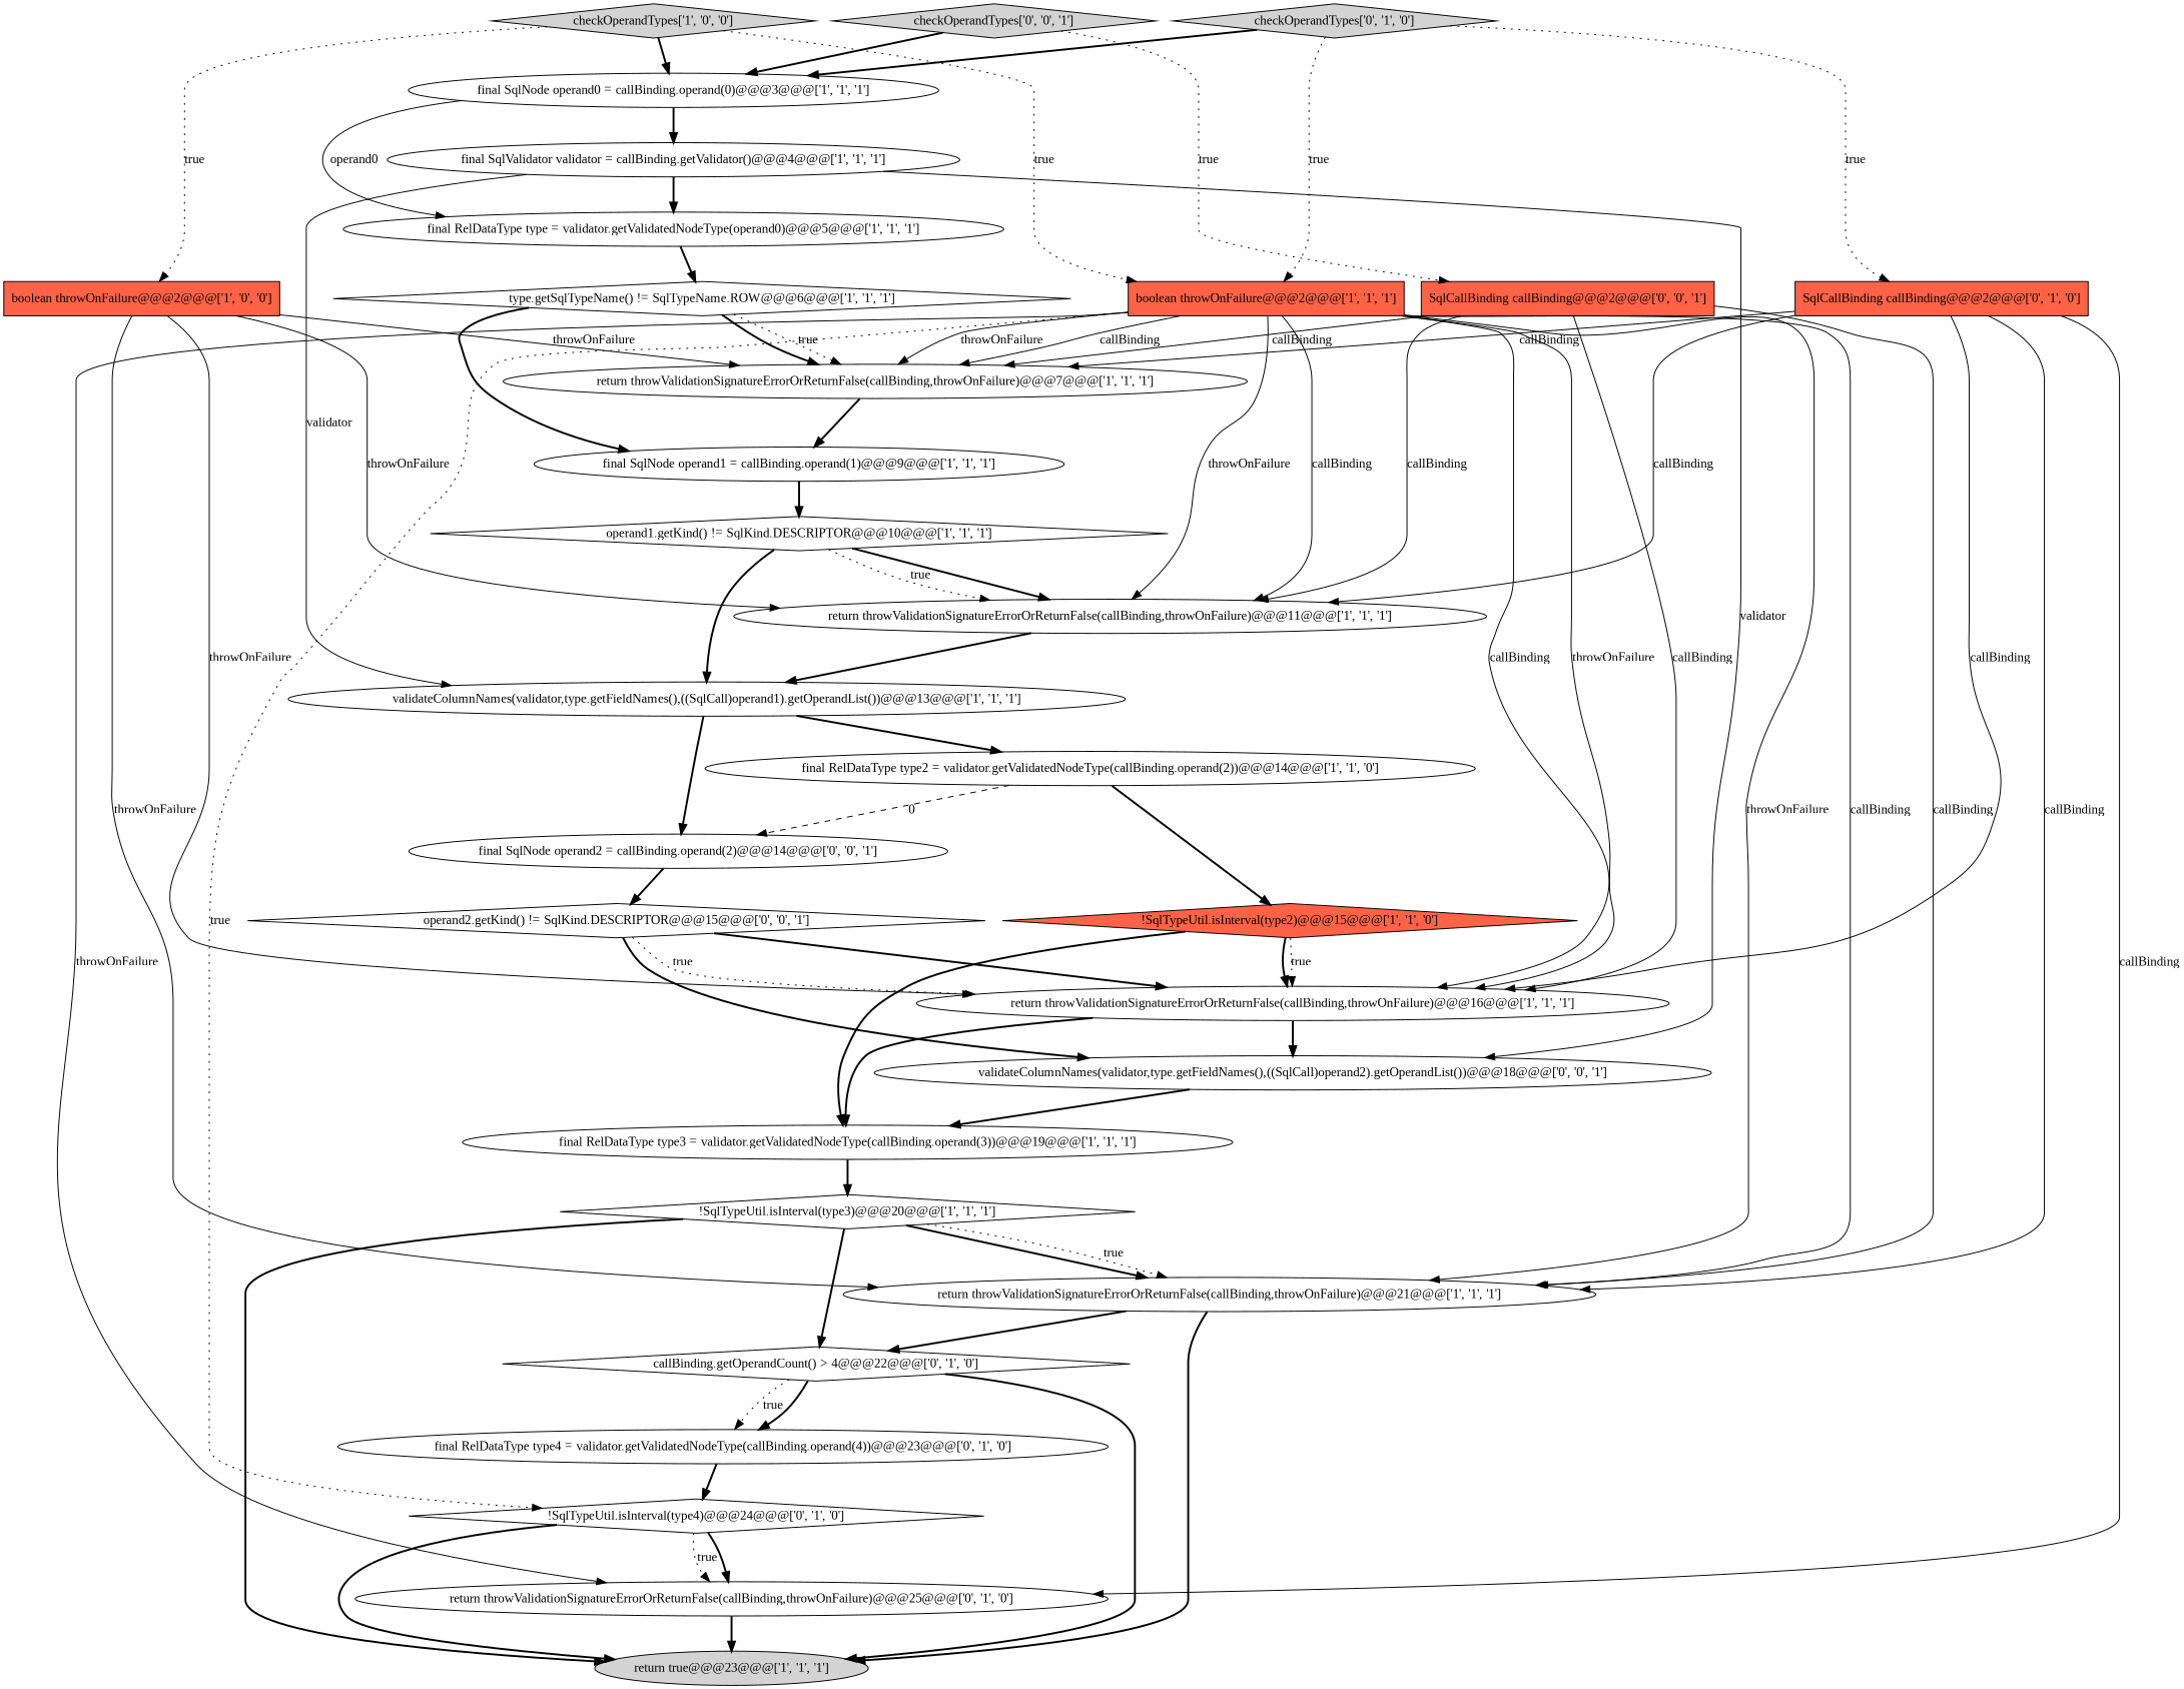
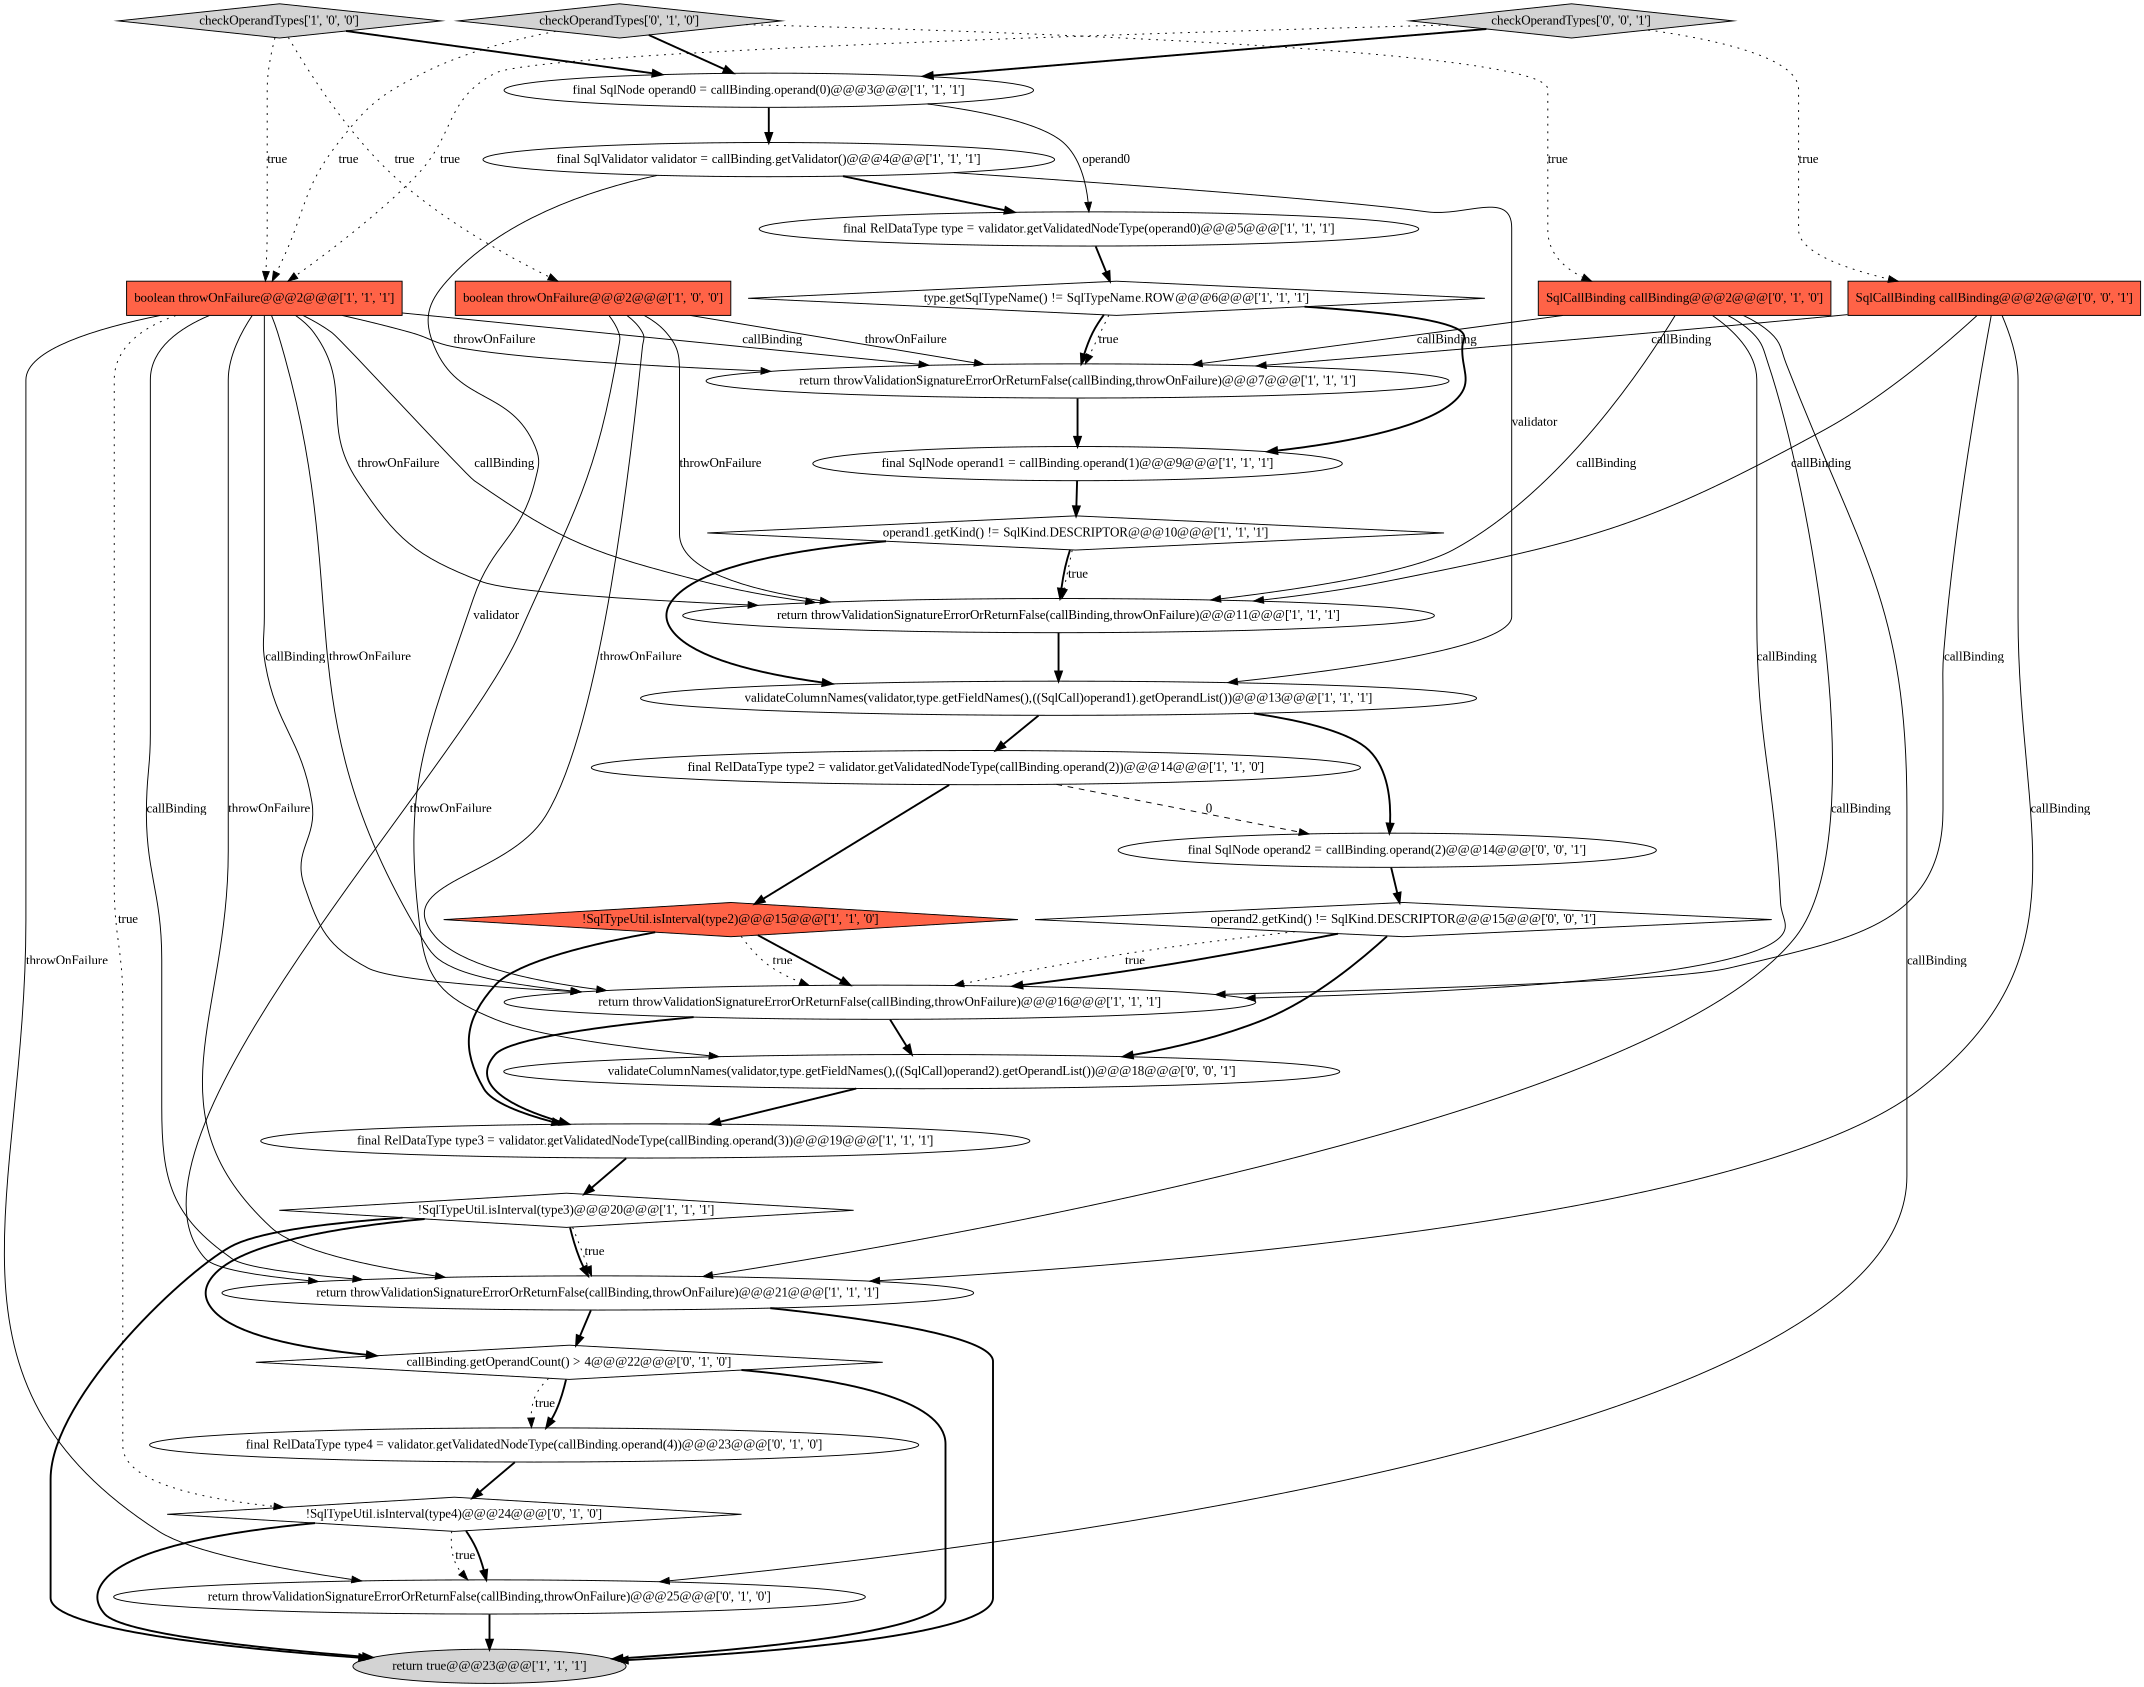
  digraph {
    fontname="Liberation Serif"
    node [fillcolor=white fontname="Liberation Serif" shape=ellipse style=filled]
    edge [fontname="Liberation Serif" style=bold]
    n1 [label="operand2.getKind() != SqlKind.DESCRIPTOR@@@15@@@['0', '0', '1']" shape=diamond]
    n2 [label="return throwValidationSignatureErrorOrReturnFalse(callBinding,throwOnFailure)@@@16@@@['1', '1', '1']"]
    n3 [label="validateColumnNames(validator,type.getFieldNames(),((SqlCall)operand2).getOperandList())@@@18@@@['0', '0', '1']"]
    n4 [label="final RelDataType type3 = validator.getValidatedNodeType(callBinding.operand(3))@@@19@@@['1', '1', '1']"]
    n5 [label="return throwValidationSignatureErrorOrReturnFalse(callBinding,throwOnFailure)@@@25@@@['0', '1', '0']"]
    n6 [fillcolor=lightgray label="return true@@@23@@@['1', '1', '1']"]
    n7 [label="return throwValidationSignatureErrorOrReturnFalse(callBinding,throwOnFailure)@@@11@@@['1', '1', '1']"]
    n8 [label="validateColumnNames(validator,type.getFieldNames(),((SqlCall)operand1).getOperandList())@@@13@@@['1', '1', '1']"]
    n9 [label="final RelDataType type2 = validator.getValidatedNodeType(callBinding.operand(2))@@@14@@@['1', '1', '0']"]
    n10 [label="final SqlNode operand2 = callBinding.operand(2)@@@14@@@['0', '0', '1']"]
    n11 [label="final SqlNode operand1 = callBinding.operand(1)@@@9@@@['1', '1', '1']"]
    n12 [label="operand1.getKind() != SqlKind.DESCRIPTOR@@@10@@@['1', '1', '1']" shape=diamond]
    n13 [fillcolor=tomato label="!SqlTypeUtil.isInterval(type2)@@@15@@@['1', '1', '0']" shape=diamond]
    n14 [label="final RelDataType type4 = validator.getValidatedNodeType(callBinding.operand(4))@@@23@@@['0', '1', '0']"]
    n15 [label="!SqlTypeUtil.isInterval(type4)@@@24@@@['0', '1', '0']" shape=diamond]
    n16 [label="final RelDataType type = validator.getValidatedNodeType(operand0)@@@5@@@['1', '1', '1']"]
    n17 [label="type.getSqlTypeName() != SqlTypeName.ROW@@@6@@@['1', '1', '1']" shape=diamond]
    n18 [label="return throwValidationSignatureErrorOrReturnFalse(callBinding,throwOnFailure)@@@7@@@['1', '1', '1']"]
    n19 [fillcolor=lightgray label="checkOperandTypes['0', '1', '0']" shape=diamond]
    n20 [fillcolor=tomato label="boolean throwOnFailure@@@2@@@['1', '1', '1']" shape=box]
    n21 [label="final SqlNode operand0 = callBinding.operand(0)@@@3@@@['1', '1', '1']"]
    n22 [fillcolor=tomato label="SqlCallBinding callBinding@@@2@@@['0', '1', '0']" shape=box]
    n23 [label="return throwValidationSignatureErrorOrReturnFalse(callBinding,throwOnFailure)@@@21@@@['1', '1', '1']"]
    n24 [label="final SqlValidator validator = callBinding.getValidator()@@@4@@@['1', '1', '1']"]
    n25 [label="callBinding.getOperandCount() > 4@@@22@@@['0', '1', '0']" shape=diamond]
    n26 [fillcolor=tomato label="SqlCallBinding callBinding@@@2@@@['0', '0', '1']" shape=box]
    n27 [fillcolor=tomato label="boolean throwOnFailure@@@2@@@['1', '0', '0']" shape=box]
    n28 [label="!SqlTypeUtil.isInterval(type3)@@@20@@@['1', '1', '1']" shape=diamond]
    n29 [fillcolor=lightgray label="checkOperandTypes['0', '0', '1']" shape=diamond]
    n30 [fillcolor=lightgray label="checkOperandTypes['1', '0', '0']" shape=diamond]
    n1 -> n2 [label=true style=dotted]
    n1 -> n2
    n1 -> n3
    n2 -> n3
    n2 -> n4
    n3 -> n4
    n4 -> n28
    n5 -> n6
    n7 -> n8
    n8 -> n9
    n8 -> n10
    n9 -> n10 [label=0 style=dashed]
    n9 -> n13
    n10 -> n1
    n11 -> n12
    n12 -> n7
    n12 -> n7 [label=true style=dotted]
    n12 -> n8
    n13 -> n2
    n13 -> n2 [label=true style=dotted]
    n13 -> n4
    n14 -> n15
    n15 -> n5 [label=true style=dotted]
    n15 -> n5
    n15 -> n6
    n16 -> n17
    n17 -> n11
    n17 -> n18 [label=true style=dotted]
    n17 -> n18
    n18 -> n11
    n19 -> n20 [label=true style=dotted]
    n19 -> n21
    n19 -> n22 [label=true style=dotted]
    n20 -> n2 [label=callBinding style=solid]
    n20 -> n2 [label=throwOnFailure style=solid]
    n20 -> n5 [label=throwOnFailure style=solid]
    n20 -> n7 [label=throwOnFailure style=solid]
    n20 -> n7 [label=callBinding style=solid]
    n20 -> n15 [label=true style=dotted]
    n20 -> n18 [label=throwOnFailure style=solid]
    n20 -> n18 [label=callBinding style=solid]
    n20 -> n23 [label=callBinding style=solid]
    n20 -> n23 [label=throwOnFailure style=solid]
    n21 -> n16 [label=operand0 style=solid]
    n21 -> n24
    n22 -> n2 [label=callBinding style=solid]
    n22 -> n5 [label=callBinding style=solid]
    n22 -> n7 [label=callBinding style=solid]
    n22 -> n18 [label=callBinding style=solid]
    n22 -> n23 [label=callBinding style=solid]
    n23 -> n6
    n23 -> n25
    n24 -> n3 [label=validator style=solid]
    n24 -> n8 [label=validator style=solid]
    n24 -> n16
    n25 -> n6
    n25 -> n14 [label=true style=dotted]
    n25 -> n14
    n26 -> n2 [label=callBinding style=solid]
    n26 -> n7 [label=callBinding style=solid]
    n26 -> n18 [label=callBinding style=solid]
    n26 -> n23 [label=callBinding style=solid]
    n27 -> n2 [label=throwOnFailure style=solid]
    n27 -> n7 [label=throwOnFailure style=solid]
    n27 -> n18 [label=throwOnFailure style=solid]
    n27 -> n23 [label=throwOnFailure style=solid]
    n28 -> n6
    n28 -> n23
    n28 -> n23 [label=true style=dotted]
    n28 -> n25
+   n29 -> n20 [label=true style=dotted]
    n29 -> n21
    n29 -> n26 [label=true style=dotted]
    n30 -> n20 [label=true style=dotted]
    n30 -> n21
    n30 -> n27 [label=true style=dotted]
  }
